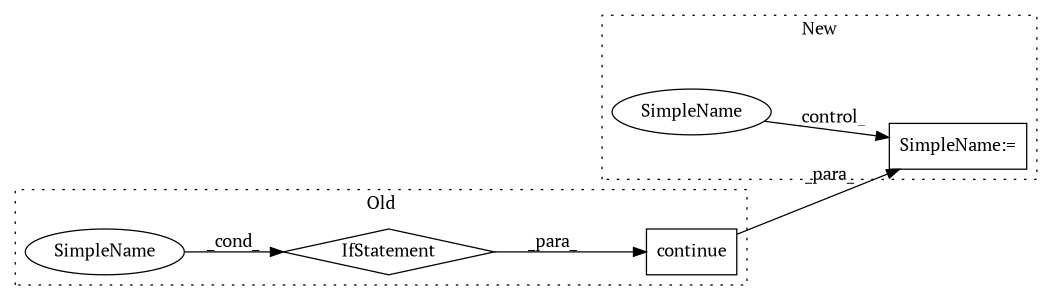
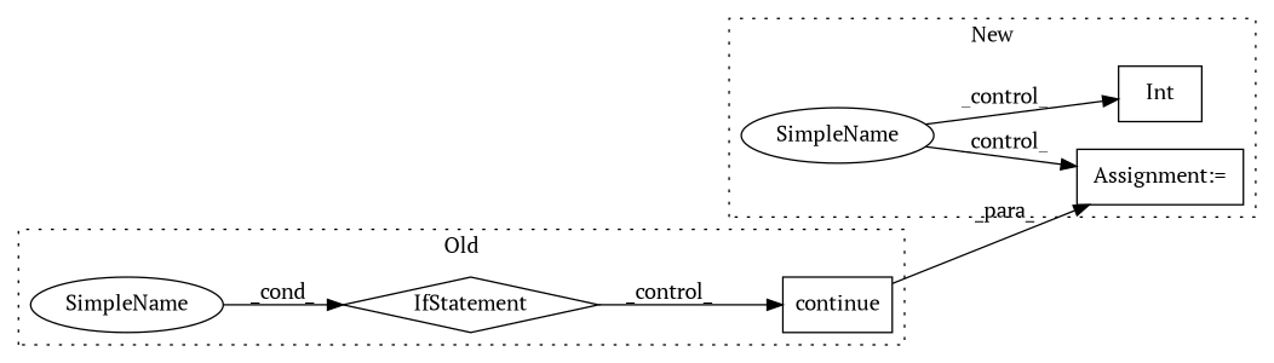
  digraph {
    fontname="PT Serif"
    rankdir=LR
    node [a=42 fontname="PT Serif" shape=box]
    edge [fontname="PT Serif"]
-   n2 [a=7 l=1 label="SimpleName:=" s=1623]
+   n1 [a=32 l="4,1" label=Int s="1569,1602"]
+   n2 [a=7 l=1 label="Assignment:=" s=1623]
    n3 [label=SimpleName shape=ellipse]
    n4 [a=18 l=9 label=continue s=2231]
    n5 [a=25 l="4,2" label=IfStatement s="2029,2057" shape=diamond]
    n6 [label=SimpleName shape=ellipse]
    subgraph cluster_1 {
      label=New
      style=dotted
+     n1
      n2
      n3
    }
    subgraph cluster_2 {
      label=Old
      style=dotted
      n4
      n5
      n6
    }
+   n3 -> n1 [label=_control_]
    n3 -> n2 [label=_control_]
    n4 -> n2 [label=_para_]
-   n5 -> n4 [label=_para_]
+   n5 -> n4 [label=_control_]
    n6 -> n5 [label=_cond_]
  }
